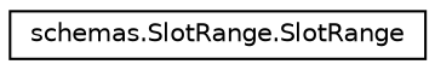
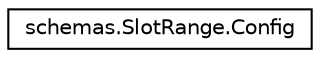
  digraph {
    rankdir=LR
-   n1 [color=black fillcolor=white fontname=Helvetica fontsize=10 height=0.2 label="schemas.SlotRange.SlotRange" shape=record style=filled width=0.4]
+   n1 [color=black fillcolor=white fontname=Helvetica fontsize=10 height=0.2 label="schemas.SlotRange.Config" shape=record style=filled width=0.4]
  }
